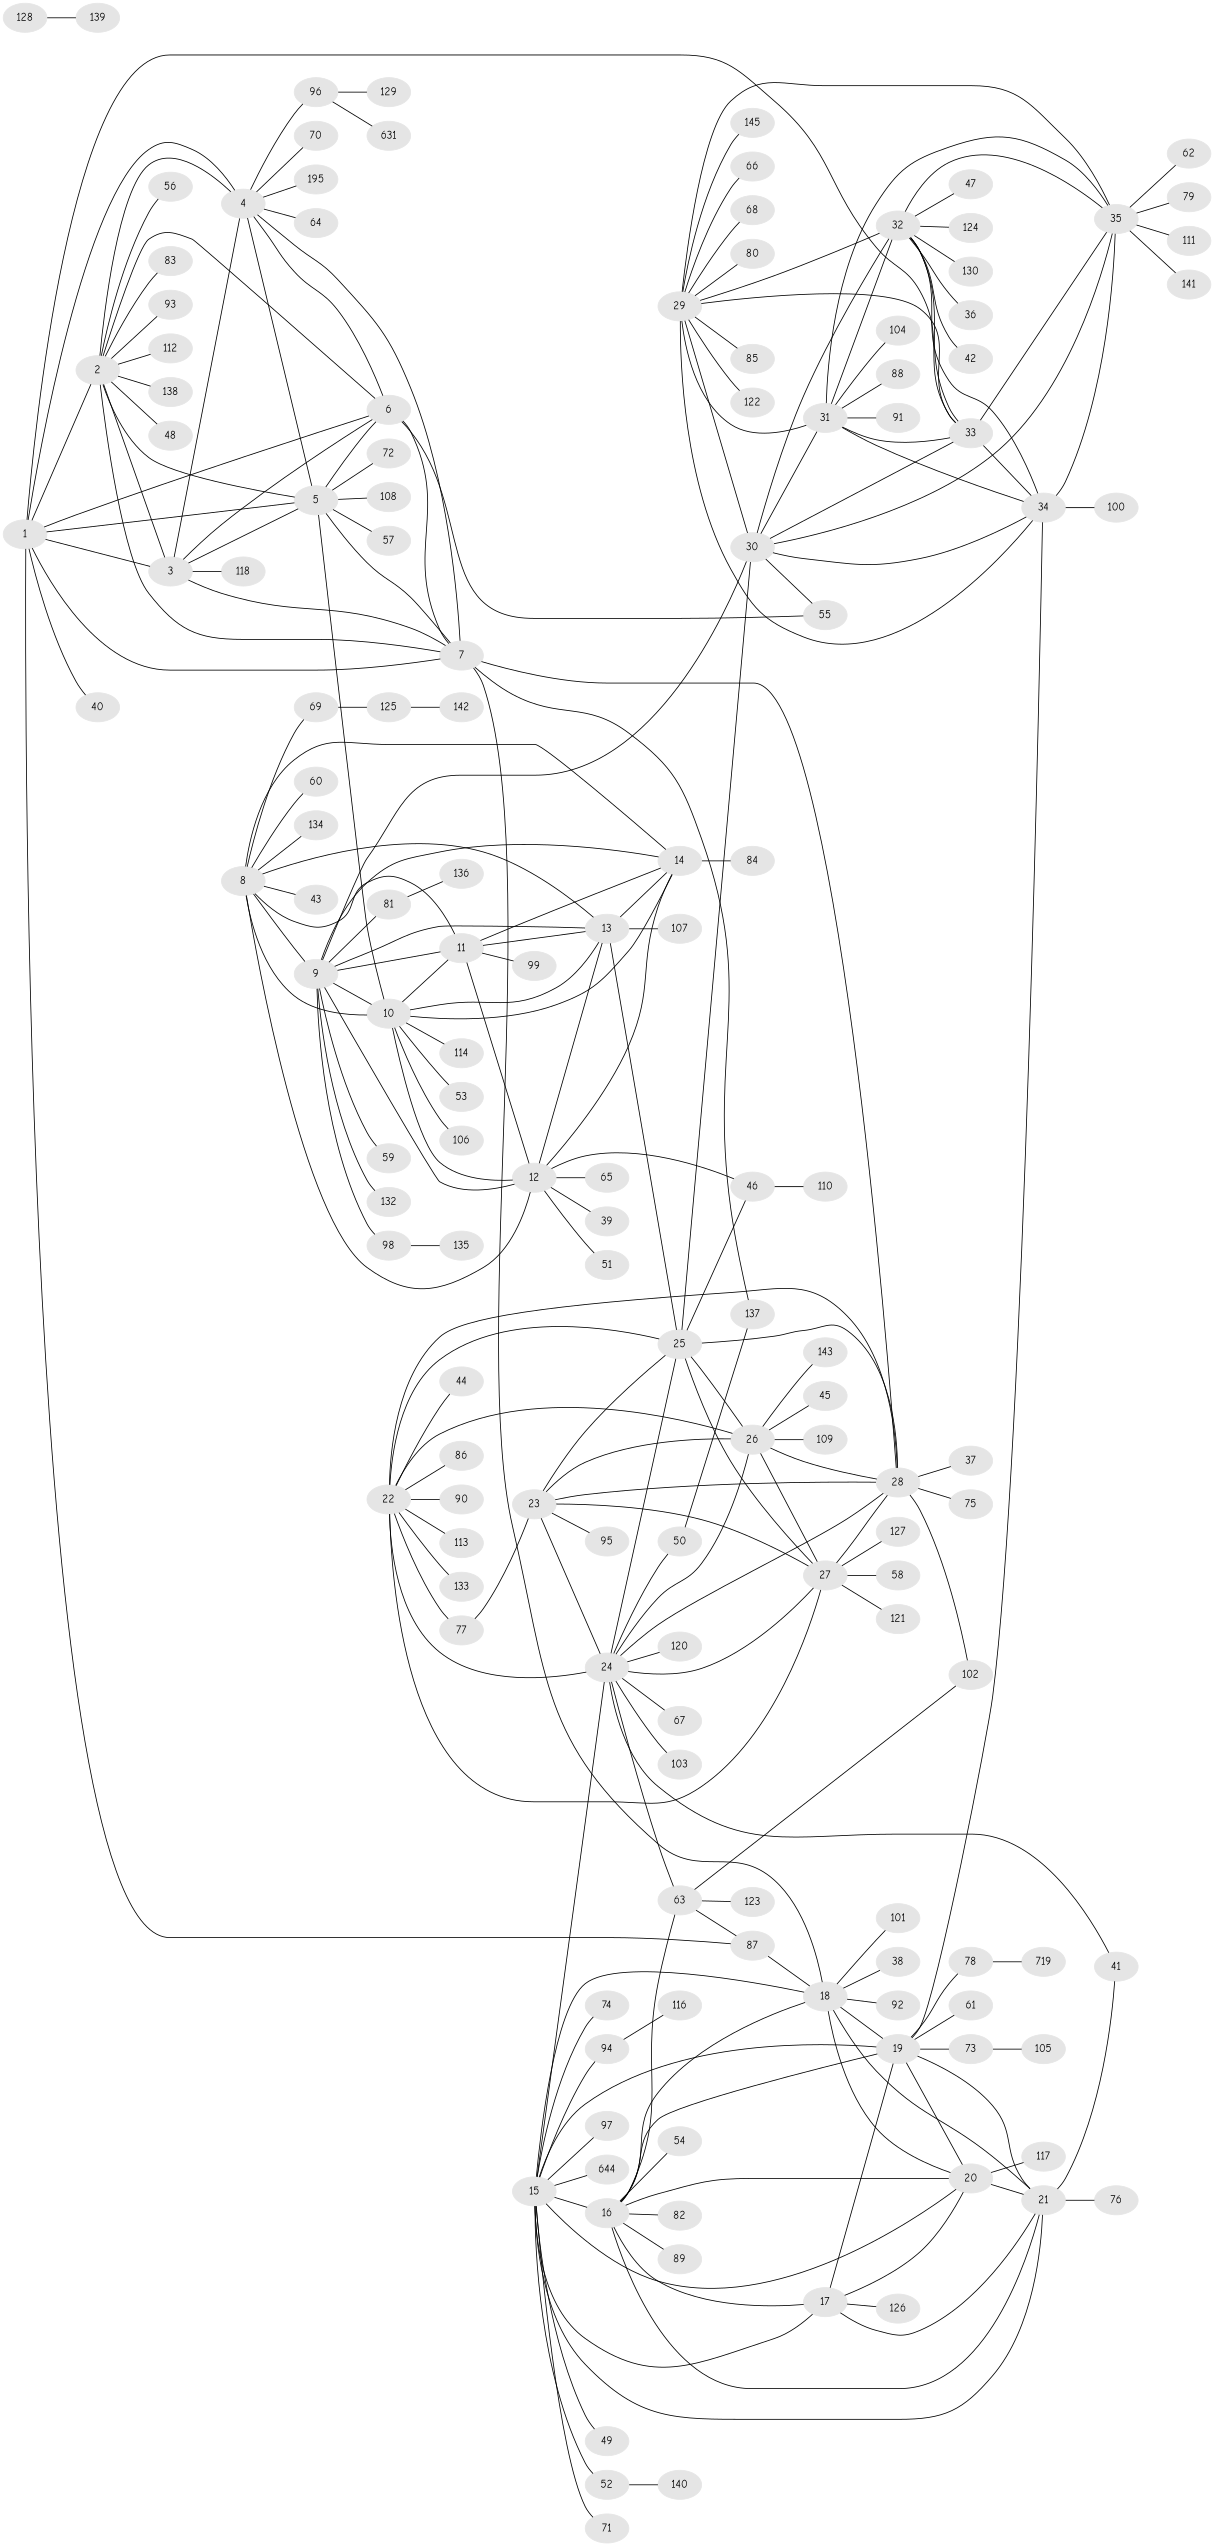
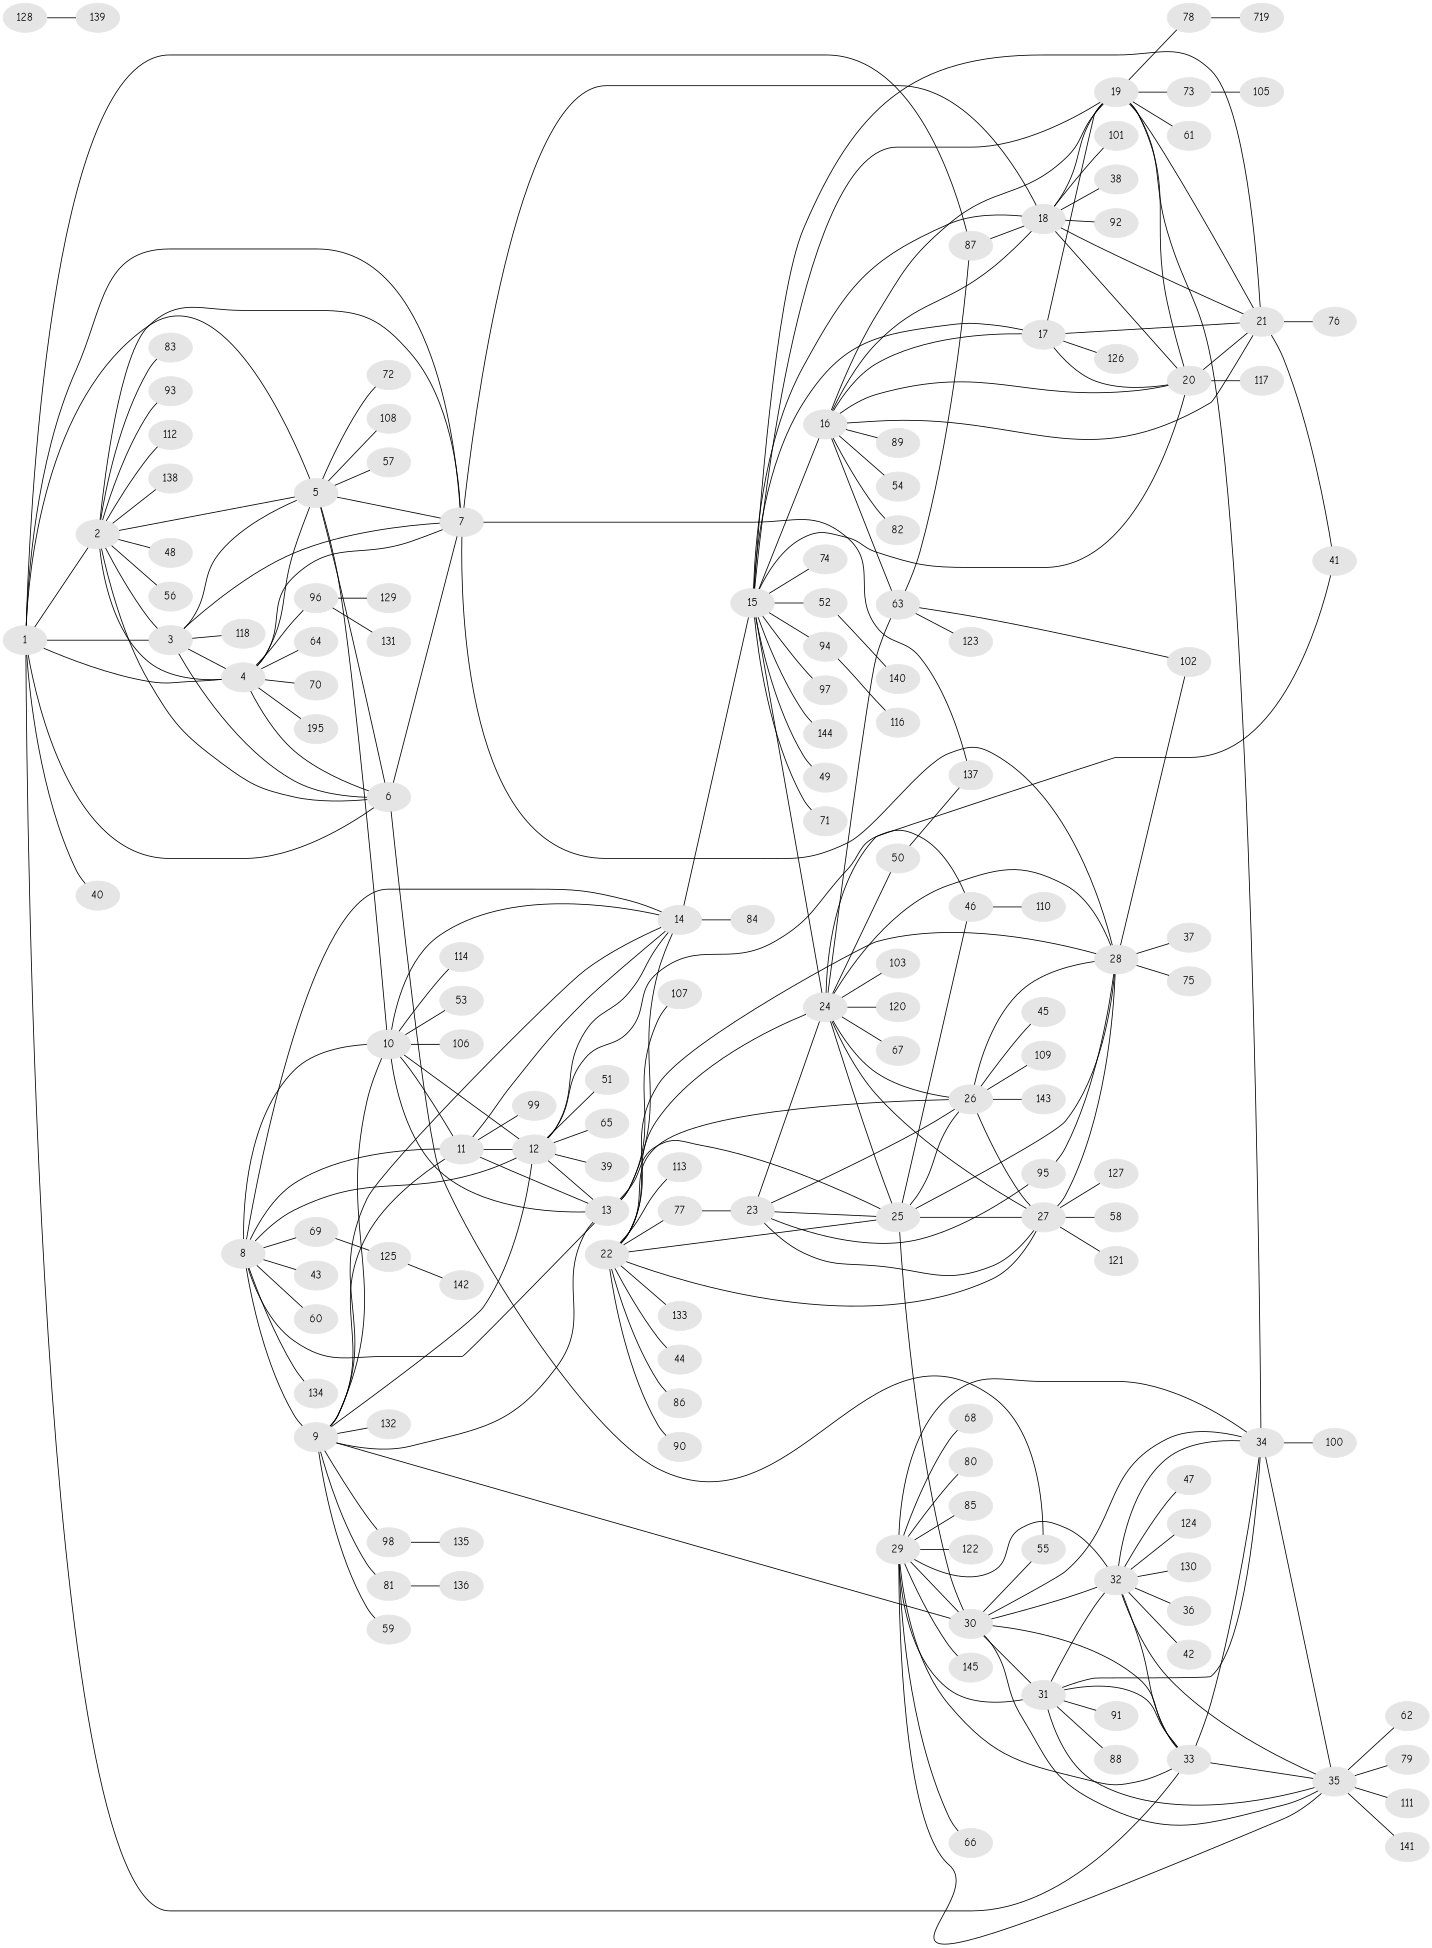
  graph {
    fontname="Comic Neue"
    rankdir=LR
    node [color=gray90 fontname="Comic Neue" style=filled]
    edge [fontname="Comic Neue"]
    1
    2
    3
    4
    5
    6
    7
    33
    40
    87
    48
    56
    83
    93
    112
    138
    118
    64
    70
    96
    n21 [label=195]
    10
    57
    72
    108
    55
    18
    28
    137
    34
    35
    129
-   131 [label=631]
+   131
    11
    12
    13
    14
    53
    106
    114
    19
    20
    21
    38
    92
    101
    37
    75
    102
    8
    9
    43
    60
    69
    134
    30
    59
    81
    98
    132
    99
    39
    46
    51
    65
    25
    107
    15
    84
    125
    31
    32
    136
    135
    110
    26
    27
    16
    17
    24
    49
    52
    71
    74
    94
    97
-   144 [label=644]
+   144
    54
    63
    82
    89
    126
    61
    73
    78
    117
    41
    76
    50
    67
    103
    120
    140
    116
    123
    100
    105
    n108 [label=719]
    128
    139
    22
    44
    77
    86
    90
    113
    133
    23
    95
    45
    109
    143
    58
    121
    127
    29
    66
    68
    80
    85
    122
    145
    88
    91
-   104
    36
    42
    47
    124
    130
    62
    79
    111
    141
    142
    1 -- 2
    1 -- 3
    1 -- 4
    1 -- 5
    1 -- 6
    1 -- 7
    1 -- 33
    1 -- 40
    1 -- 87
    2 -- 3
    2 -- 4
    2 -- 5
    2 -- 6
    2 -- 7
    2 -- 48
    2 -- 56
    2 -- 83
    2 -- 93
    2 -- 112
    2 -- 138
    3 -- 4
    3 -- 5
    3 -- 6
    3 -- 7
    3 -- 118
    4 -- 5
    4 -- 6
    4 -- 7
    4 -- 64
    4 -- 70
    4 -- 96
    4 -- n21
    5 -- 6
    5 -- 7
    5 -- 10
    5 -- 57
    5 -- 72
    5 -- 108
    6 -- 7
    6 -- 55
    7 -- 18
    7 -- 28
    7 -- 137
    33 -- 34
    33 -- 35
    87 -- 18
    96 -- 129
    96 -- 131
    10 -- 11
    10 -- 12
    10 -- 13
    10 -- 14
    10 -- 53
    10 -- 106
    10 -- 114
    18 -- 19
    18 -- 20
    18 -- 21
    18 -- 38
    18 -- 92
    18 -- 101
    28 -- 37
    28 -- 75
    28 -- 102
    34 -- 35
    34 -- 100
    35 -- 62
    35 -- 79
    35 -- 111
    35 -- 141
    11 -- 12
    11 -- 13
    11 -- 14
    11 -- 99
    12 -- 13
    12 -- 14
    12 -- 39
    12 -- 46
    12 -- 51
    12 -- 65
    13 -- 14
    13 -- 25
    13 -- 107
+   14 -- 15
    14 -- 84
    19 -- 34
    19 -- 20
    19 -- 21
    19 -- 61
    19 -- 73
    19 -- 78
    20 -- 21
    20 -- 117
    21 -- 41
    21 -- 76
    8 -- 10
    8 -- 11
    8 -- 12
    8 -- 13
    8 -- 14
    8 -- 9
    8 -- 43
    8 -- 60
    8 -- 69
    8 -- 134
    9 -- 10
    9 -- 11
    9 -- 12
    9 -- 13
    9 -- 14
    9 -- 30
    9 -- 59
    9 -- 81
    9 -- 98
    9 -- 132
    69 -- 125
    30 -- 33
    30 -- 55
    30 -- 34
    30 -- 35
    30 -- 31
    30 -- 32
    81 -- 136
    98 -- 135
    46 -- 110
    25 -- 28
    25 -- 30
    25 -- 46
    25 -- 26
    25 -- 27
    15 -- 18
    15 -- 19
    15 -- 20
    15 -- 21
    15 -- 16
    15 -- 17
    15 -- 24
    15 -- 49
    15 -- 52
    15 -- 71
    15 -- 74
    15 -- 94
    15 -- 97
    15 -- 144
    125 -- 142
    31 -- 33
    31 -- 34
    31 -- 35
    31 -- 32
    31 -- 88
    31 -- 91
-   31 -- 104
    32 -- 33
    32 -- 34
    32 -- 35
    32 -- 36
    32 -- 42
    32 -- 47
    32 -- 124
    32 -- 130
    26 -- 28
    26 -- 27
    26 -- 45
    26 -- 109
    26 -- 143
    27 -- 28
    27 -- 58
    27 -- 121
    27 -- 127
    16 -- 18
    16 -- 19
    16 -- 20
    16 -- 21
    16 -- 17
    16 -- 54
    16 -- 63
    16 -- 82
    16 -- 89
    17 -- 19
    17 -- 20
    17 -- 21
    17 -- 126
    24 -- 28
    24 -- 25
    24 -- 26
    24 -- 27
    24 -- 63
    24 -- 41
    24 -- 50
    24 -- 67
    24 -- 103
    24 -- 120
    52 -- 140
    94 -- 116
    63 -- 87
    63 -- 102
    63 -- 123
    73 -- 105
    78 -- n108
    50 -- 137
    128 -- 139
    22 -- 28
    22 -- 25
    22 -- 26
    22 -- 27
    22 -- 24
    22 -- 44
    22 -- 77
    22 -- 86
    22 -- 90
    22 -- 113
    22 -- 133
    77 -- 23
-   23 -- 28
+   95 -- 28
    23 -- 25
    23 -- 26
    23 -- 27
    23 -- 24
    23 -- 95
    29 -- 33
    29 -- 34
    29 -- 35
    29 -- 30
    29 -- 31
    29 -- 32
    29 -- 66
    29 -- 68
    29 -- 80
    29 -- 85
    29 -- 122
    29 -- 145
  }
